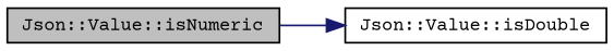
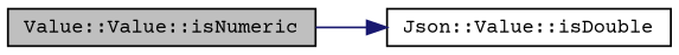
  digraph {
    rankdir=LR
    fontname="Courier Prime"
    node [color=black fontname="Courier Prime" fontsize=10 shape=record style=filled]
-   n1 [fillcolor=grey75 fontcolor=black height=0.2 label="Json::Value::isNumeric" width=0.4]
+   n1 [fillcolor=grey75 fontcolor=black height=0.2 label="Value::Value::isNumeric" width=0.4]
    n2 [fillcolor=white height=0.2 label="Json::Value::isDouble" width=0.4]
    n1 -> n2 [color=midnightblue fontname="Courier Prime" fontsize=10 labelfontname=Helvetica labelfontsize=10 style=solid]
  }
